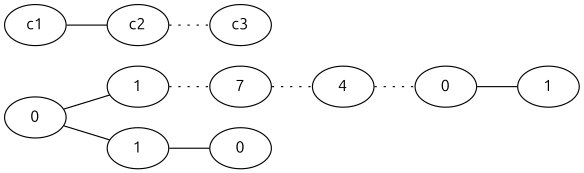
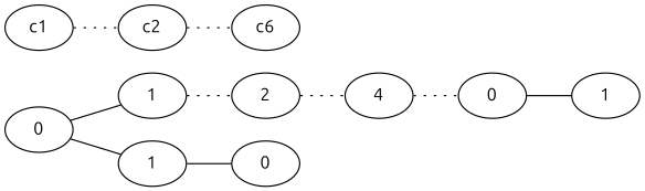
  graph {
    fontname=Ubuntu
    rankdir=LR
    node [fontname=Ubuntu]
    edge [fontname=Ubuntu style=dotted]
    n1 [label=0]
    n2 [label=1]
    n3 [label=1]
-   n4 [label=7]
+   n4 [label=2]
    n5 [label=0]
    n6 [label=4]
    n7 [label=0]
    n8 [label=1]
    c1
    c2
-   c3
+   c3 [label=c6]
    n1 -- n2 [style=""]
    n1 -- n3 [style=""]
    n2 -- n4
    n3 -- n5 [style=""]
    n4 -- n6
    n6 -- n7
    n7 -- n8 [style=""]
-   c1 -- c2 [style=solid]
+   c1 -- c2
    c2 -- c3
  }
